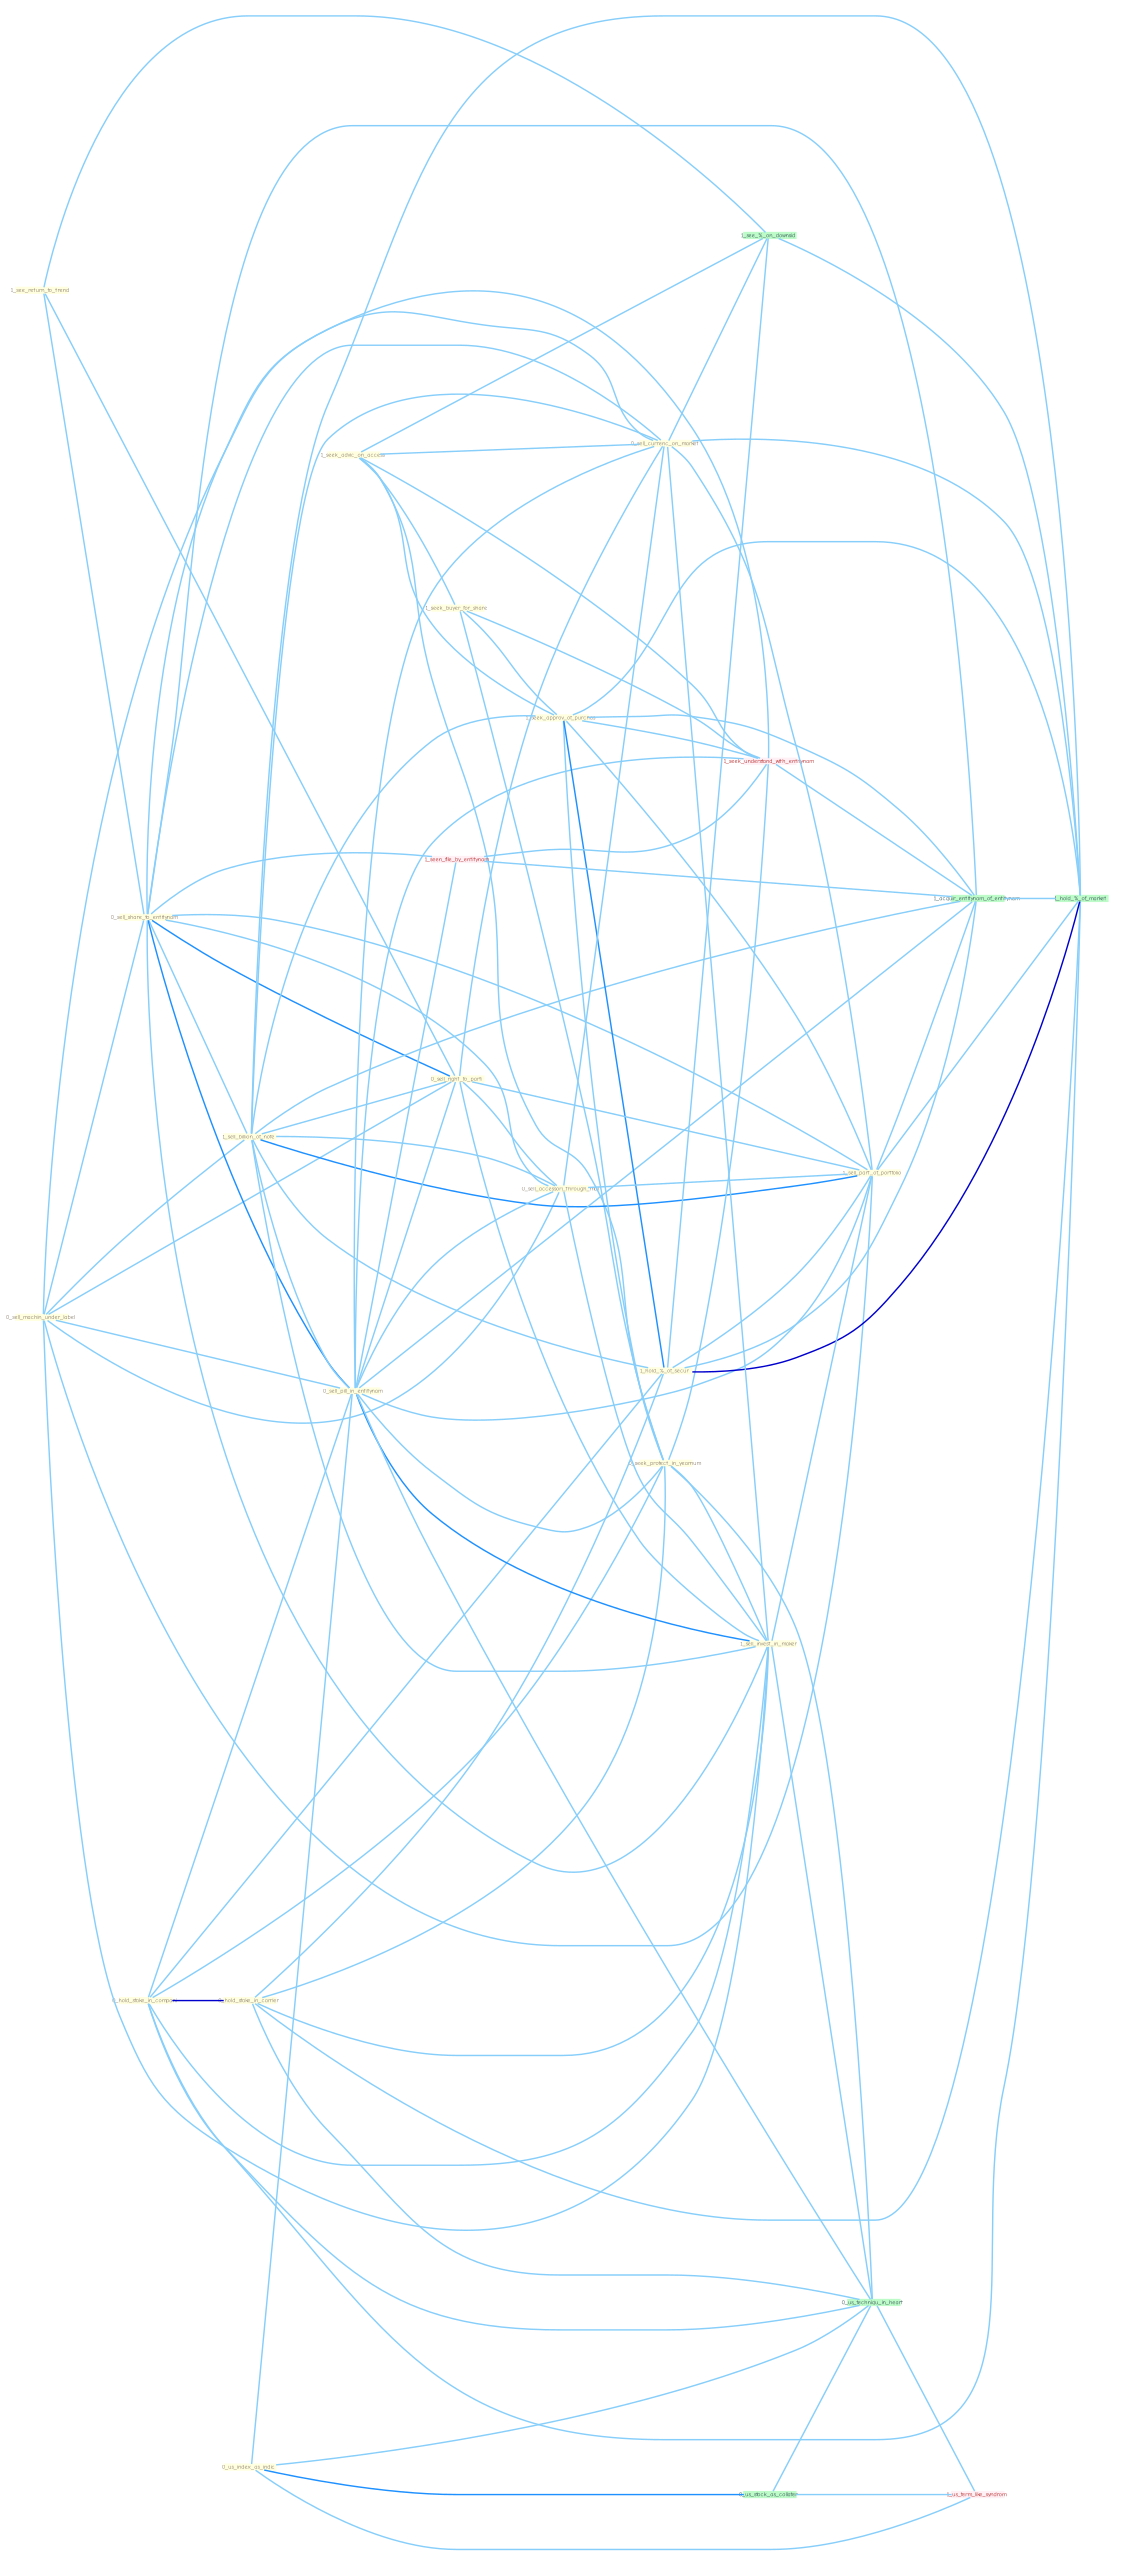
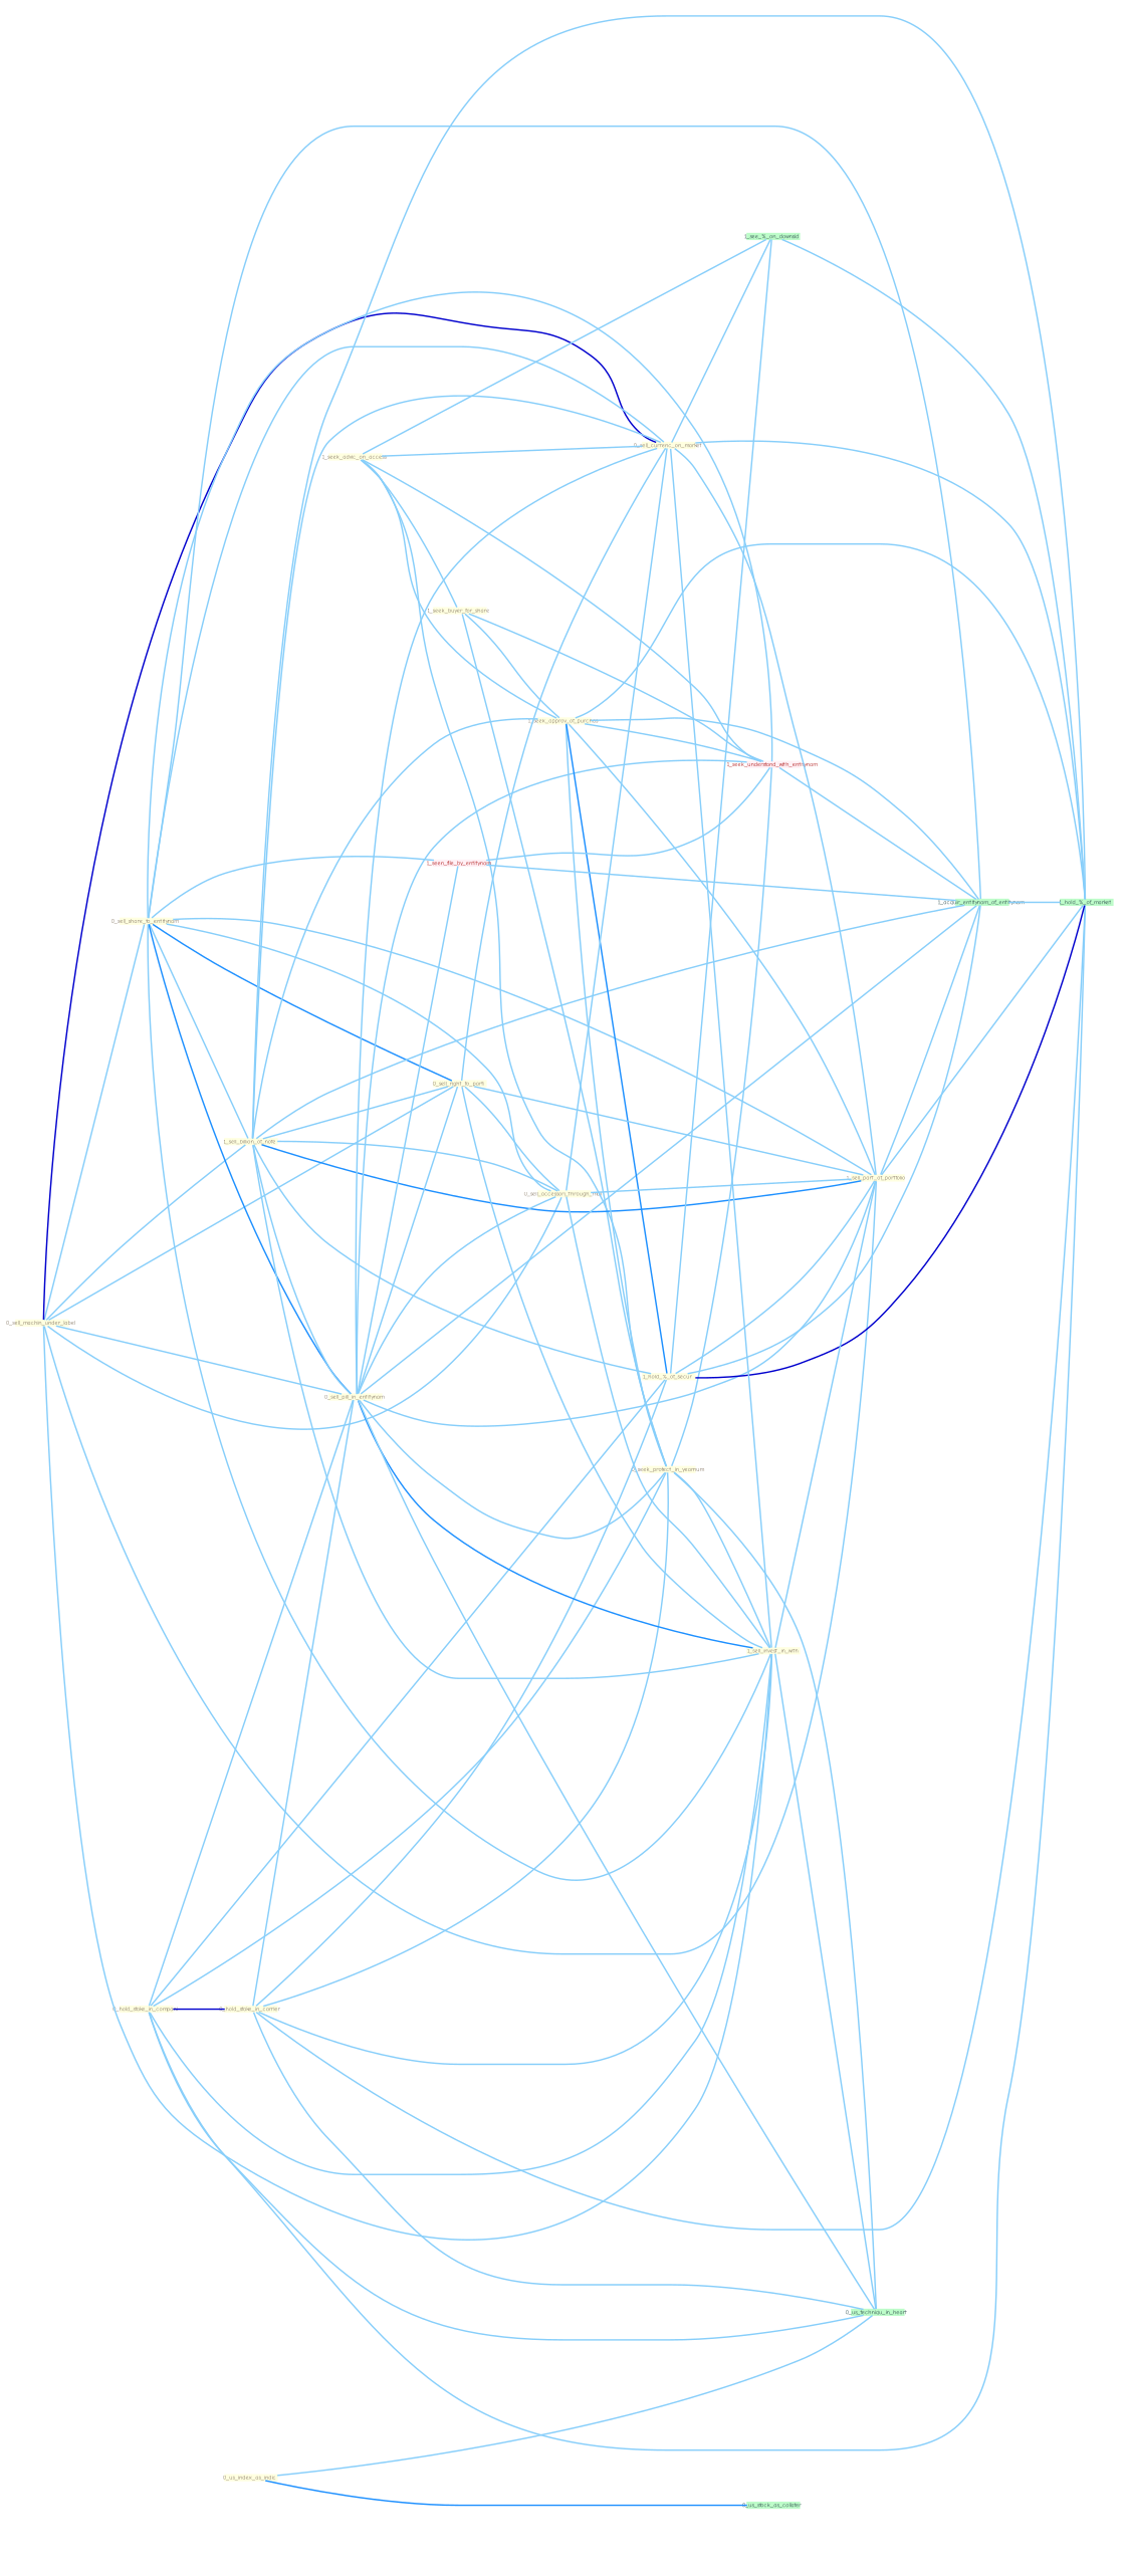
  graph {
    fontname="Comic Neue"
    rankdir=LR
    node [color="#ffffe0" fixedsize=true fontcolor="#8b7d6b" fontname="Comic Neue" fontsize=4 shape=polygon style=filled]
    edge [color="#87cefa" fontname="Comic Neue" w=1]
    "0_hold_stake_in_compani " [height=.06 width=.5]
    "0_sell_machin_under_label " [height=.06 width=.5]
    "1_seek_advic_on_access " [height=.06 width=.5]
    "0_us_index_as_indic " [height=.06 width=.5]
    "1_seek_buyer_for_share " [height=.06 width=.5]
-   "1_see_return_to_trend " [height=.06 width=.5]
    "0_hold_stake_in_carrier " [height=.06 width=.5]
    "0_sell_share_to_entitynam " [height=.06 width=.5]
    "1_sell_billion_of_note " [height=.06 width=.5]
    "0_sell_pill_in_entitynam " [height=.06 width=.5]
    "1_seek_approv_of_purchas " [height=.06 width=.5]
    "0_seek_protect_in_yearnum " [height=.06 width=.5]
    "1_hold_%_of_secur " [height=.06 width=.5]
    "0_sell_right_to_parti " [height=.06 width=.5]
    "0_sell_accessori_through_mail " [height=.06 width=.5]
    "0_sell_currenc_on_market " [height=.06 width=.5]
-   "1_sell_invest_in_maker " [height=.06 width=.5]
+   "1_sell_invest_in_maker " [height=.06 width=.5 label="1_sell_invest_in_with"]
    "1_sell_part_of_portfolio " [height=.06 width=.5]
    "1_seen_file_by_entitynam " [color="#fff0f5" fontcolor="#b22222" height=.06 width=.5]
    "1_seek_understand_with_entitynam " [color="#fff0f5" fontcolor="#b22222" height=.06 width=.5]
-   "1_us_term_like_syndrom " [color="#fff0f5" fontcolor="#b22222" height=.06 width=.5]
    "0_us_techniqu_in_heart " [color="#BDFCC9" fontcolor="#2f4f4f" height=.06 width=.5]
    "1_hold_%_of_market " [color="#BDFCC9" fontcolor="#2f4f4f" height=.06 width=.5]
    "1_see_%_on_downsid " [color="#BDFCC9" fontcolor="#2f4f4f" height=.06 width=.5]
    "0_us_stock_as_collater " [color="#BDFCC9" fontcolor="#2f4f4f" height=.06 width=.5]
    "1_acquir_entitynam_of_entitynam " [color="#BDFCC9" fontcolor="#2f4f4f" height=.06 width=.5]
    subgraph sub_1 {
      "0_hold_stake_in_compani "
      "0_sell_machin_under_label "
      "1_seek_advic_on_access "
      "0_us_index_as_indic "
      "1_seek_buyer_for_share "
-     "1_see_return_to_trend "
      "0_hold_stake_in_carrier "
      "0_sell_share_to_entitynam "
      "1_sell_billion_of_note "
      "0_sell_pill_in_entitynam "
      "1_seek_approv_of_purchas "
      "0_seek_protect_in_yearnum "
      "1_hold_%_of_secur "
      "0_sell_right_to_parti "
      "0_sell_accessori_through_mail "
      "0_sell_currenc_on_market "
      "1_sell_invest_in_maker "
      "1_sell_part_of_portfolio "
    }
    subgraph sub_2 {
      "1_seen_file_by_entitynam "
      "1_seek_understand_with_entitynam "
-     "1_us_term_like_syndrom "
    }
    "0_hold_stake_in_compani " -- "0_hold_stake_in_carrier " [color="#0000cd" w=3]
    "0_hold_stake_in_compani " -- "0_sell_pill_in_entitynam "
    "0_hold_stake_in_compani " -- "0_seek_protect_in_yearnum "
    "0_hold_stake_in_compani " -- "1_hold_%_of_secur "
    "0_hold_stake_in_compani " -- "1_sell_invest_in_maker "
    "0_hold_stake_in_compani " -- "0_us_techniqu_in_heart "
    "0_hold_stake_in_compani " -- "1_hold_%_of_market "
    "0_sell_machin_under_label " -- "0_sell_share_to_entitynam "
    "0_sell_machin_under_label " -- "1_sell_billion_of_note "
    "0_sell_machin_under_label " -- "0_sell_pill_in_entitynam "
    "0_sell_machin_under_label " -- "0_sell_right_to_parti "
    "0_sell_machin_under_label " -- "0_sell_accessori_through_mail "
-   "0_sell_machin_under_label " -- "0_sell_currenc_on_market "
+   "0_sell_machin_under_label " -- "0_sell_currenc_on_market " [color="#0000cd"]
    "0_sell_machin_under_label " -- "1_sell_invest_in_maker "
    "0_sell_machin_under_label " -- "1_sell_part_of_portfolio "
    "1_seek_advic_on_access " -- "1_seek_buyer_for_share "
    "1_seek_advic_on_access " -- "1_seek_approv_of_purchas "
    "1_seek_advic_on_access " -- "0_seek_protect_in_yearnum "
    "1_seek_advic_on_access " -- "0_sell_currenc_on_market "
    "1_seek_advic_on_access " -- "1_seek_understand_with_entitynam "
    "1_seek_advic_on_access " -- "1_see_%_on_downsid "
-   "0_us_index_as_indic " -- "1_us_term_like_syndrom "
    "0_us_index_as_indic " -- "0_us_techniqu_in_heart "
    "0_us_index_as_indic " -- "0_us_stock_as_collater " [color="#1e90ff" w=2]
    "1_seek_buyer_for_share " -- "1_seek_approv_of_purchas "
    "1_seek_buyer_for_share " -- "0_seek_protect_in_yearnum "
    "1_seek_buyer_for_share " -- "1_seek_understand_with_entitynam "
-   "1_see_return_to_trend " -- "0_sell_share_to_entitynam "
-   "1_see_return_to_trend " -- "0_sell_right_to_parti "
-   "1_see_return_to_trend " -- "1_see_%_on_downsid "
-   "0_us_index_as_indic " -- "0_sell_pill_in_entitynam "
+   "0_hold_stake_in_carrier " -- "0_sell_pill_in_entitynam "
    "0_hold_stake_in_carrier " -- "0_seek_protect_in_yearnum "
    "0_hold_stake_in_carrier " -- "1_hold_%_of_secur "
    "0_hold_stake_in_carrier " -- "1_sell_invest_in_maker "
    "0_hold_stake_in_carrier " -- "0_us_techniqu_in_heart "
    "0_hold_stake_in_carrier " -- "1_hold_%_of_market "
    "0_sell_share_to_entitynam " -- "1_sell_billion_of_note "
    "0_sell_share_to_entitynam " -- "0_sell_pill_in_entitynam " [color="#1e90ff" w=2]
    "0_sell_share_to_entitynam " -- "0_sell_right_to_parti " [color="#1e90ff" w=2]
    "0_sell_share_to_entitynam " -- "0_sell_accessori_through_mail "
    "0_sell_share_to_entitynam " -- "0_sell_currenc_on_market "
    "0_sell_share_to_entitynam " -- "1_sell_invest_in_maker "
    "0_sell_share_to_entitynam " -- "1_sell_part_of_portfolio "
    "0_sell_share_to_entitynam " -- "1_seen_file_by_entitynam "
    "0_sell_share_to_entitynam " -- "1_seek_understand_with_entitynam "
    "0_sell_share_to_entitynam " -- "1_acquir_entitynam_of_entitynam "
    "1_sell_billion_of_note " -- "0_sell_pill_in_entitynam "
    "1_sell_billion_of_note " -- "1_seek_approv_of_purchas "
    "1_sell_billion_of_note " -- "1_hold_%_of_secur "
    "1_sell_billion_of_note " -- "0_sell_right_to_parti "
    "1_sell_billion_of_note " -- "0_sell_accessori_through_mail "
    "1_sell_billion_of_note " -- "0_sell_currenc_on_market "
    "1_sell_billion_of_note " -- "1_sell_invest_in_maker "
    "1_sell_billion_of_note " -- "1_sell_part_of_portfolio " [color="#1e90ff" w=2]
    "1_sell_billion_of_note " -- "1_hold_%_of_market "
    "1_sell_billion_of_note " -- "1_acquir_entitynam_of_entitynam "
    "0_sell_pill_in_entitynam " -- "0_seek_protect_in_yearnum "
    "0_sell_pill_in_entitynam " -- "0_sell_right_to_parti "
    "0_sell_pill_in_entitynam " -- "0_sell_accessori_through_mail "
    "0_sell_pill_in_entitynam " -- "0_sell_currenc_on_market "
    "0_sell_pill_in_entitynam " -- "1_sell_invest_in_maker " [color="#1e90ff" w=2]
    "0_sell_pill_in_entitynam " -- "1_sell_part_of_portfolio "
    "0_sell_pill_in_entitynam " -- "1_seen_file_by_entitynam "
    "0_sell_pill_in_entitynam " -- "1_seek_understand_with_entitynam "
    "0_sell_pill_in_entitynam " -- "0_us_techniqu_in_heart "
    "0_sell_pill_in_entitynam " -- "1_acquir_entitynam_of_entitynam "
    "1_seek_approv_of_purchas " -- "0_seek_protect_in_yearnum "
    "1_seek_approv_of_purchas " -- "1_hold_%_of_secur " [color="#1e90ff"]
    "1_seek_approv_of_purchas " -- "1_sell_part_of_portfolio "
    "1_seek_approv_of_purchas " -- "1_seek_understand_with_entitynam "
    "1_seek_approv_of_purchas " -- "1_hold_%_of_market "
    "1_seek_approv_of_purchas " -- "1_acquir_entitynam_of_entitynam "
    "0_seek_protect_in_yearnum " -- "1_sell_invest_in_maker "
    "0_seek_protect_in_yearnum " -- "1_seek_understand_with_entitynam "
    "0_seek_protect_in_yearnum " -- "0_us_techniqu_in_heart "
    "1_hold_%_of_secur " -- "1_sell_part_of_portfolio "
    "1_hold_%_of_secur " -- "1_hold_%_of_market " [color="#0000cd" w=3]
    "1_hold_%_of_secur " -- "1_see_%_on_downsid "
    "1_hold_%_of_secur " -- "1_acquir_entitynam_of_entitynam "
    "0_sell_right_to_parti " -- "0_sell_accessori_through_mail "
    "0_sell_right_to_parti " -- "0_sell_currenc_on_market "
    "0_sell_right_to_parti " -- "1_sell_invest_in_maker "
    "0_sell_right_to_parti " -- "1_sell_part_of_portfolio "
    "0_sell_accessori_through_mail " -- "0_sell_currenc_on_market "
    "0_sell_accessori_through_mail " -- "1_sell_invest_in_maker "
    "0_sell_accessori_through_mail " -- "1_sell_part_of_portfolio "
    "0_sell_currenc_on_market " -- "1_sell_invest_in_maker "
    "0_sell_currenc_on_market " -- "1_sell_part_of_portfolio "
    "0_sell_currenc_on_market " -- "1_hold_%_of_market "
    "0_sell_currenc_on_market " -- "1_see_%_on_downsid "
    "1_sell_invest_in_maker " -- "1_sell_part_of_portfolio "
    "1_sell_invest_in_maker " -- "0_us_techniqu_in_heart "
    "1_sell_part_of_portfolio " -- "1_hold_%_of_market "
    "1_sell_part_of_portfolio " -- "1_acquir_entitynam_of_entitynam "
    "1_seen_file_by_entitynam " -- "1_seek_understand_with_entitynam "
    "1_seen_file_by_entitynam " -- "1_acquir_entitynam_of_entitynam "
    "1_seek_understand_with_entitynam " -- "1_acquir_entitynam_of_entitynam "
-   "0_us_techniqu_in_heart " -- "1_us_term_like_syndrom "
    "1_see_%_on_downsid " -- "1_hold_%_of_market "
-   "0_us_stock_as_collater " -- "1_us_term_like_syndrom "
-   "0_us_stock_as_collater " -- "0_us_techniqu_in_heart "
    "1_acquir_entitynam_of_entitynam " -- "1_hold_%_of_market "
  }
